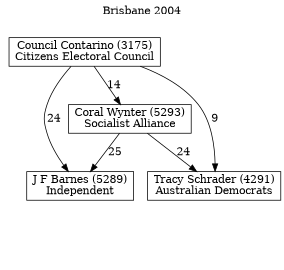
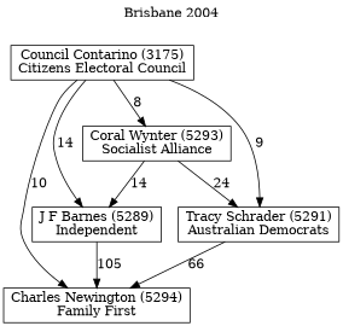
  digraph {
    fontname="DejaVu Serif"
    label="Brisbane 2004"
    labelloc=t
    mclimit=10
    node [fontname="DejaVu Serif" shape=box]
    edge [fontname="DejaVu Serif"]
-   n2 [label="Tracy Schrader (4291)\nAustralian Democrats"]
+   n1 [label="Charles Newington (5294)\nFamily First"]
+   n2 [label="Tracy Schrader (5291)\nAustralian Democrats"]
    n3 [label="J F Barnes (5289)\nIndependent"]
    n4 [label="Coral Wynter (5293)\nSocialist Alliance"]
    n5 [label="Council Contarino (3175)\nCitizens Electoral Council"]
+   n2 -> n1 [label=66]
+   n3 -> n1 [label=105]
    n4 -> n2 [label=24]
-   n4 -> n3 [label=25]
+   n4 -> n3 [label=14]
+   n5 -> n1 [label=10]
    n5 -> n2 [label=9]
-   n5 -> n3 [label=24]
-   n5 -> n4 [label=14]
+   n5 -> n3 [label=14]
+   n5 -> n4 [label=8]
  }
